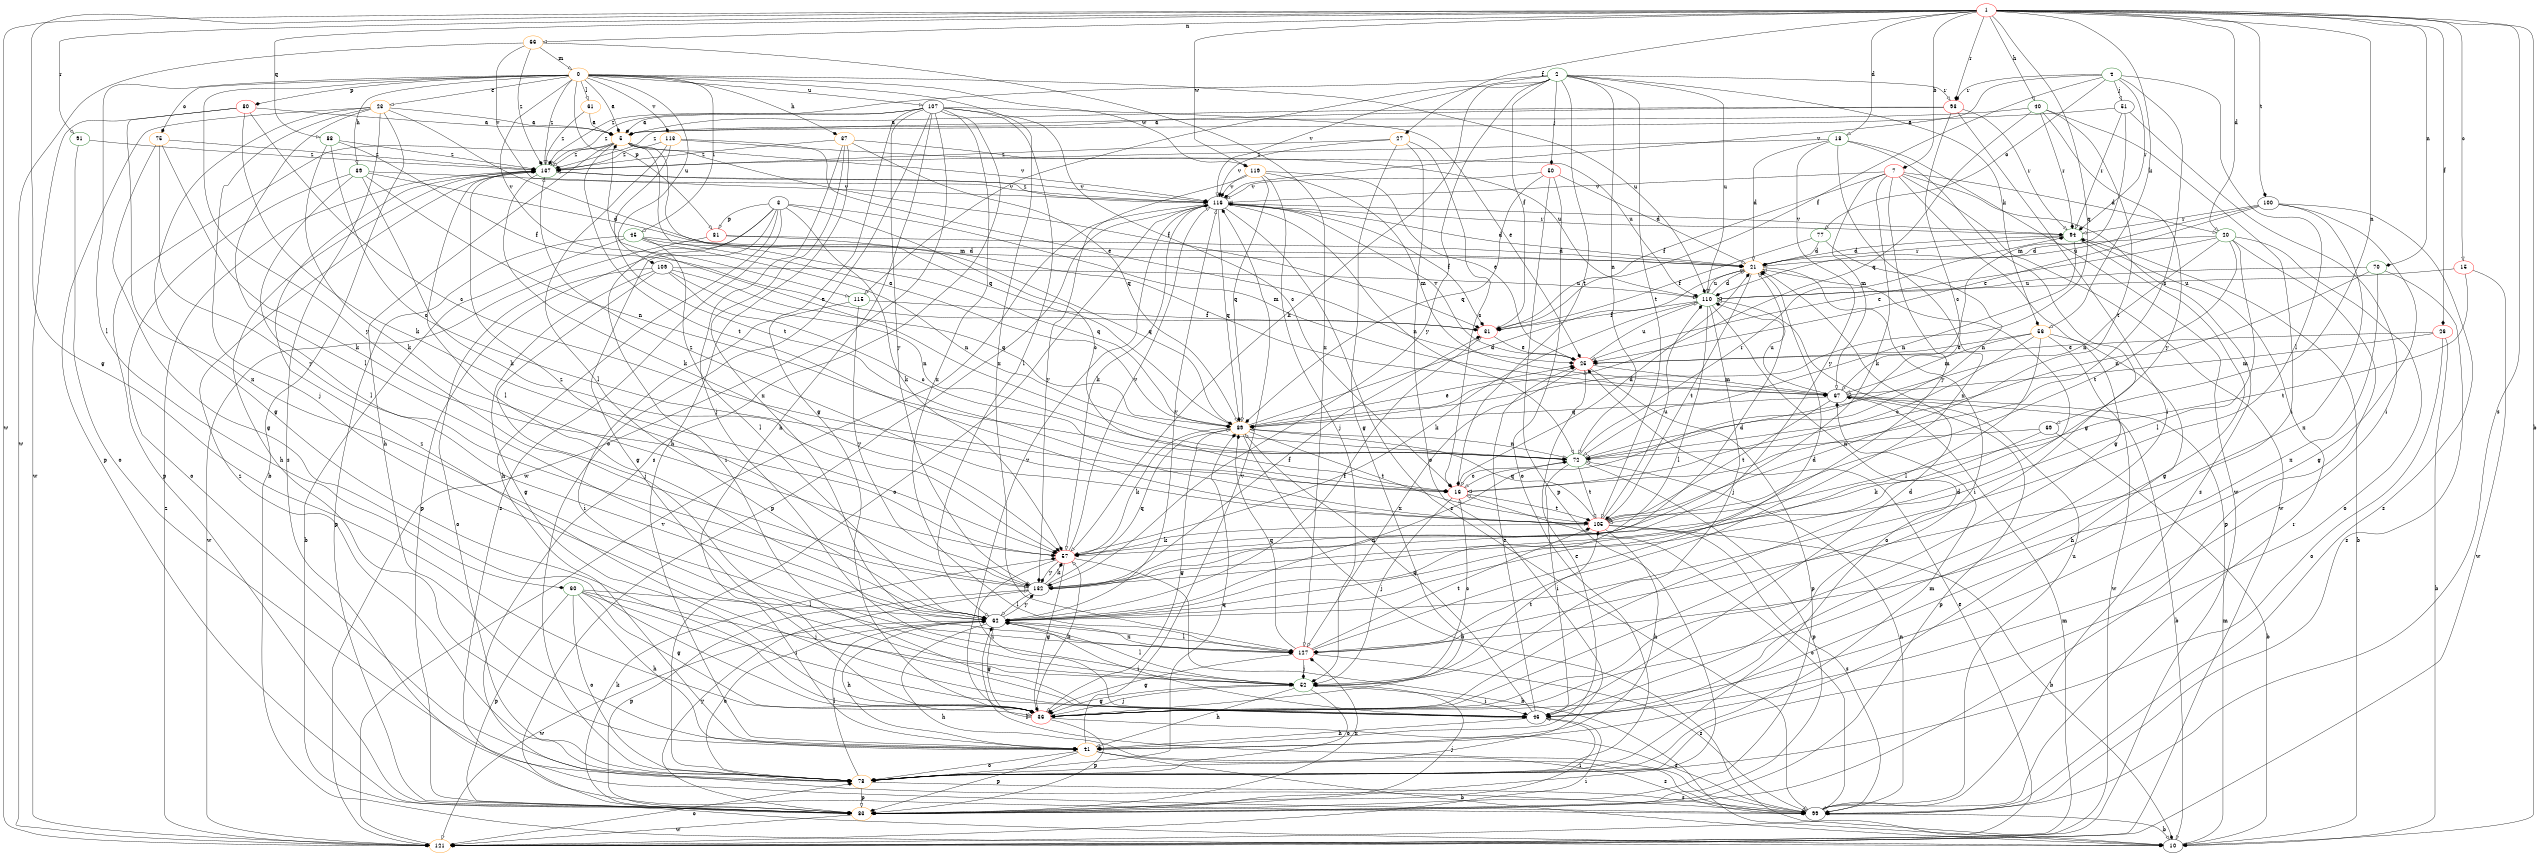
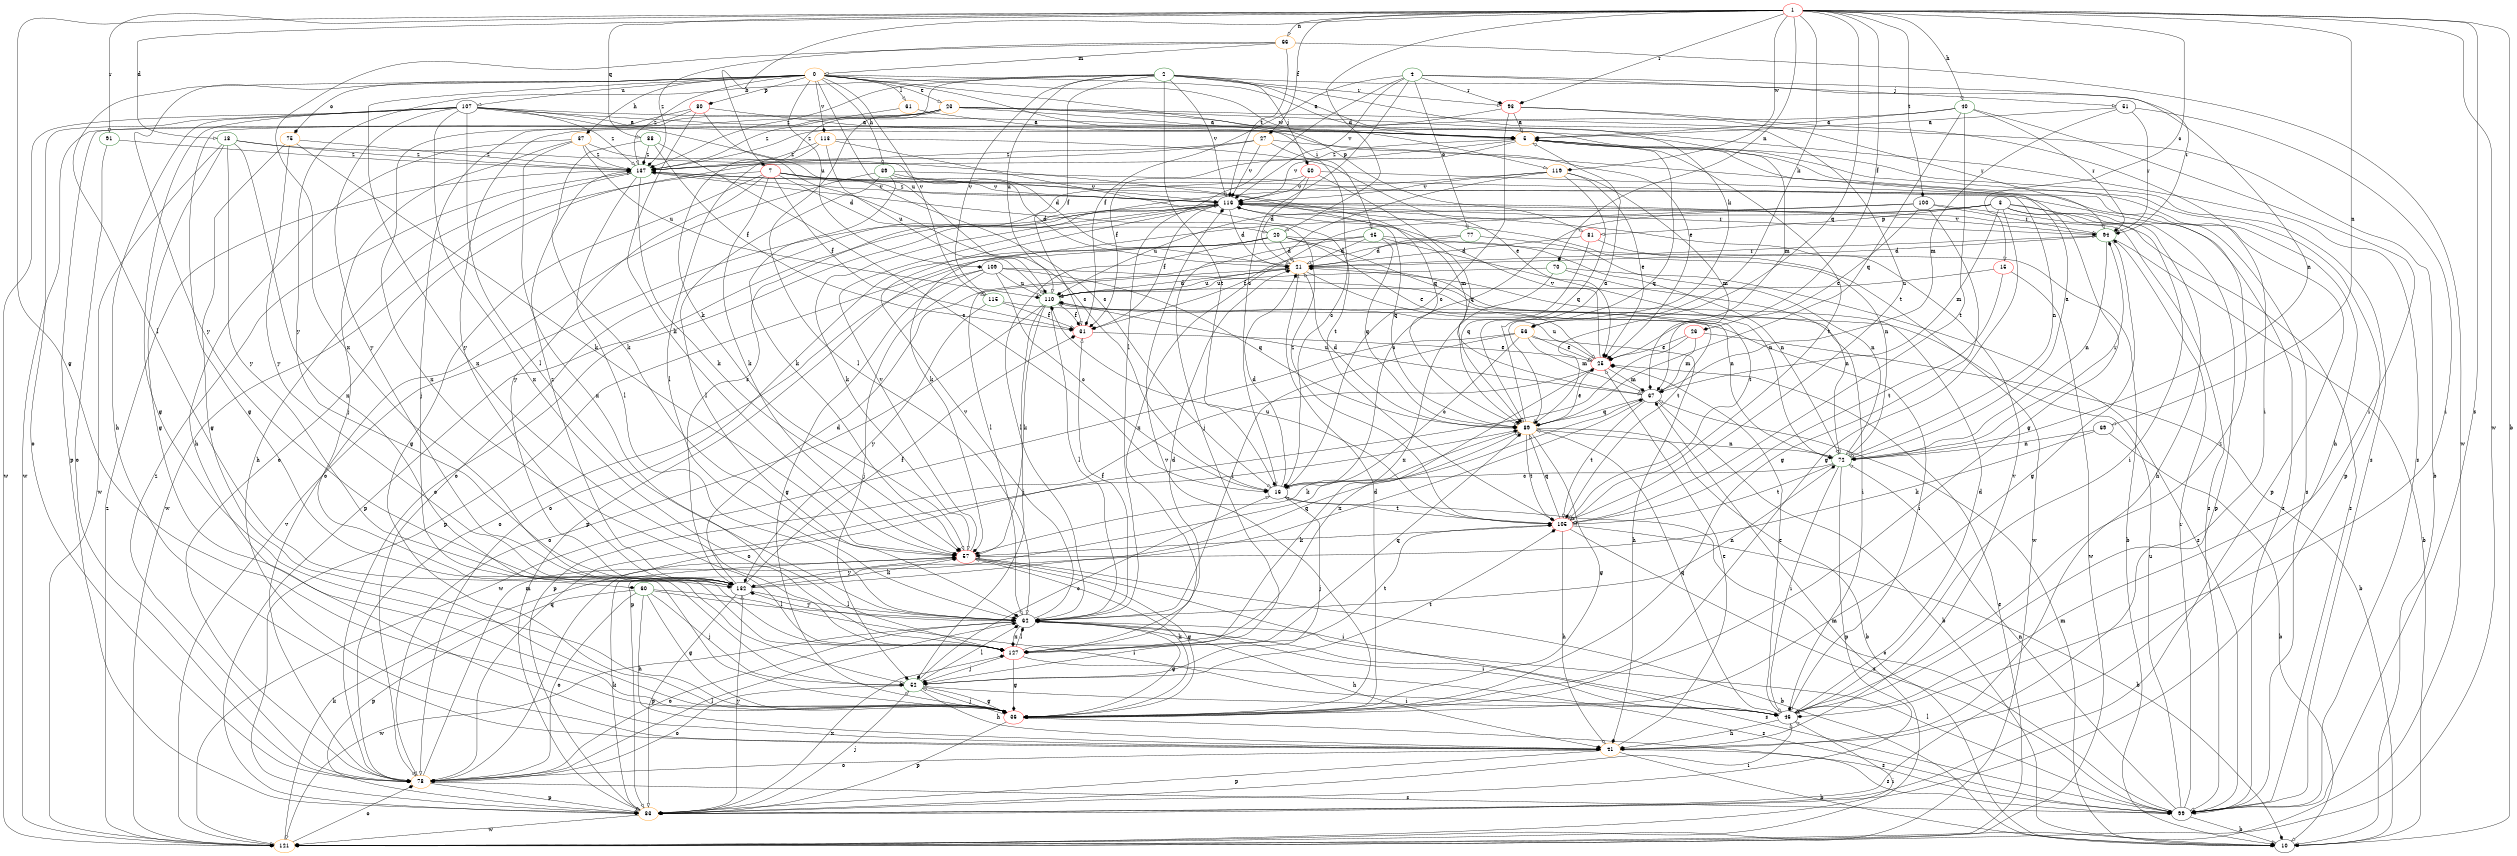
  strict digraph {
    node [color=darkgreen]
    edge [arrowhead=onormal]
    0 [color=darkorange]
    5 [color=darkorange]
    23 [color=darkorange]
    37 [color=darkorange]
    39
    45
    60
    61 [color=darkorange]
    75 [color=darkorange]
    80 [color=red]
    81 [color=red]
    107 [color=black]
    109 [color=black]
    110
    113 [color=darkorange]
    115
    119 [color=darkorange]
    127 [color=red]
    132 [color=black]
    137
    89 [color=darkorange]
    31 [color=red]
    105 [color=red]
    116 [color=black]
    41 [color=darkorange]
    83 [color=darkorange]
    10 [color=black]
    36 [color=red]
    99 [color=black]
    67 [color=black]
    62 [color=black]
    52
    57 [color=red]
    72
    21 [color=darkorange]
    78 [color=darkorange]
    46 [color=black]
    66 [color=darkorange]
    121 [color=darkorange]
-   16 [color=red]
+   16 [color=black]
    25 [color=red]
    1 [color=red]
    7 [color=red]
    15 [color=red]
    18
    20
    26 [color=red]
    27 [color=darkorange]
    40
    56 [color=darkorange]
    69 [color=black]
    70
    88
    91
    93 [color=red]
    100 [color=black]
    94
    2
    50 [color=red]
    3 [color=black]
    4
    51 [color=black]
    77
    0 -> 5 [arrowhead=diamond label=a]
    0 -> 23 [label=e]
    0 -> 37 [arrowhead=diamond label=h]
    0 -> 39 [label=h]
    0 -> 45 [label=i]
    0 -> 60 [arrowhead=diamond label=l]
    0 -> 61 [label=l]
    0 -> 75 [arrowhead=diamond label=o]
    0 -> 80 [arrowhead=diamond label=p]
    0 -> 81 [label=p]
    0 -> 107 [label=u]
    0 -> 109 [arrowhead=diamond label=u]
    0 -> 110 [arrowhead=diamond label=u]
    0 -> 113 [arrowhead=diamond label=v]
    0 -> 115 [label=v]
    0 -> 119 [label=w]
    0 -> 127 [arrowhead=diamond label=x]
    0 -> 132 [label=y]
    0 -> 137 [label=z]
    5 -> 137 [label=z]
    5 -> 89 [label=q]
    5 -> 31 [arrowhead=diamond label=f]
    5 -> 105 [label=t]
    5 -> 116 [arrowhead=diamond label=v]
    5 -> 41 [label=h]
    5 -> 83 [label=p]
    23 -> 5 [label=a]
    23 -> 83 [arrowhead=diamond label=p]
    23 -> 10 [label=b]
    23 -> 36 [label=g]
    23 -> 99 [label=s]
    23 -> 67 [arrowhead=diamond label=m]
    23 -> 62 [label=l]
    23 -> 52 [label=j]
    37 -> 110 [arrowhead=diamond label=u]
    37 -> 127 [arrowhead=diamond label=x]
    37 -> 137 [label=z]
    37 -> 89 [label=q]
    37 -> 41 [arrowhead=diamond label=h]
    37 -> 52 [label=j]
    39 -> 116 [label=v]
    39 -> 62 [arrowhead=diamond label=l]
    39 -> 57 [arrowhead=diamond label=k]
    39 -> 72 [label=n]
    39 -> 21 [arrowhead=diamond label=d]
    39 -> 78 [label=o]
    45 -> 89 [arrowhead=diamond label=q]
    45 -> 83 [arrowhead=diamond label=p]
    45 -> 10 [arrowhead=diamond label=b]
    45 -> 62 [label=l]
    45 -> 72 [arrowhead=diamond label=n]
    45 -> 21 [label=d]
    60 -> 41 [arrowhead=diamond label=h]
    60 -> 83 [label=p]
    60 -> 36 [label=g]
    60 -> 62 [arrowhead=diamond label=l]
    60 -> 52 [arrowhead=diamond label=j]
    60 -> 78 [label=o]
    60 -> 46 [label=i]
    61 -> 5 [arrowhead=diamond label=a]
    61 -> 137 [label=z]
    75 -> 132 [label=y]
    75 -> 137 [arrowhead=diamond label=z]
    75 -> 36 [arrowhead=diamond label=g]
    75 -> 57 [arrowhead=diamond label=k]
    80 -> 5 [arrowhead=diamond label=a]
    80 -> 127 [arrowhead=diamond label=x]
    80 -> 57 [arrowhead=diamond label=k]
    80 -> 121 [label=w]
    80 -> 16 [label=c]
    81 -> 89 [arrowhead=diamond label=q]
    81 -> 21 [label=d]
    81 -> 121 [label=w]
    107 -> 5 [arrowhead=diamond label=a]
    107 -> 127 [arrowhead=diamond label=x]
    107 -> 132 [label=y]
    107 -> 137 [label=z]
    107 -> 41 [label=h]
    107 -> 36 [label=g]
    107 -> 99 [label=s]
    107 -> 62 [label=l]
    107 -> 78 [arrowhead=diamond label=o]
    107 -> 121 [arrowhead=diamond label=w]
    107 -> 16 [label=c]
    107 -> 25 [arrowhead=diamond label=e]
    109 -> 110 [label=u]
    109 -> 89 [arrowhead=diamond label=q]
    109 -> 36 [arrowhead=diamond label=g]
    109 -> 52 [arrowhead=diamond label=j]
    109 -> 72 [label=n]
    109 -> 78 [arrowhead=diamond label=o]
    109 -> 16 [arrowhead=diamond label=c]
    110 -> 31 [arrowhead=diamond label=f]
    110 -> 62 [arrowhead=diamond label=l]
    110 -> 52 [arrowhead=diamond label=j]
    110 -> 57 [label=k]
    110 -> 21 [label=d]
    110 -> 78 [label=o]
    113 -> 110 [label=u]
    113 -> 137 [label=z]
    113 -> 105 [label=t]
    113 -> 62 [arrowhead=diamond label=l]
    113 -> 25 [arrowhead=diamond label=e]
    115 -> 132 [arrowhead=diamond label=y]
    115 -> 31 [label=f]
    115 -> 46 [label=i]
-   119 -> 132 [arrowhead=diamond label=y]
+   119 -> 132 [arrowhead=diamond label=s]
    119 -> 89 [label=q]
    119 -> 116 [arrowhead=diamond label=v]
    119 -> 67 [arrowhead=diamond label=m]
    119 -> 52 [arrowhead=diamond label=j]
    119 -> 25 [arrowhead=diamond label=e]
    127 -> 89 [arrowhead=diamond label=q]
    127 -> 105 [arrowhead=diamond label=t]
    127 -> 36 [arrowhead=diamond label=g]
    127 -> 99 [label=s]
    127 -> 62 [arrowhead=diamond label=l]
    127 -> 52 [arrowhead=diamond label=j]
    127 -> 21 [arrowhead=diamond label=d]
    132 -> 137 [label=z]
    132 -> 89 [label=q]
    132 -> 31 [arrowhead=diamond label=f]
    132 -> 83 [label=p]
    132 -> 62 [label=l]
    132 -> 57 [arrowhead=diamond label=k]
    132 -> 21 [label=d]
    137 -> 116 [arrowhead=diamond label=v]
    137 -> 41 [label=h]
    137 -> 62 [label=l]
    137 -> 57 [arrowhead=diamond label=k]
    89 -> 5 [label=a]
    89 -> 105 [arrowhead=diamond label=t]
    89 -> 10 [arrowhead=diamond label=b]
    89 -> 36 [label=g]
    89 -> 57 [arrowhead=diamond label=k]
    89 -> 72 [label=n]
    89 -> 21 [label=d]
    89 -> 25 [arrowhead=diamond label=e]
    31 -> 25 [label=e]
    105 -> 110 [arrowhead=diamond label=u]
    105 -> 137 [label=z]
    105 -> 89 [label=q]
    105 -> 41 [label=h]
    105 -> 10 [arrowhead=diamond label=b]
    105 -> 99 [arrowhead=diamond label=s]
    105 -> 57 [arrowhead=diamond label=k]
    116 -> 137 [label=z]
    116 -> 89 [arrowhead=diamond label=q]
    116 -> 31 [arrowhead=diamond label=f]
    116 -> 83 [arrowhead=diamond label=p]
    116 -> 99 [label=s]
    116 -> 57 [label=k]
    116 -> 72 [label=n]
    116 -> 21 [arrowhead=diamond label=d]
    116 -> 78 [arrowhead=diamond label=o]
    116 -> 94 [arrowhead=diamond label=r]
    41 -> 116 [arrowhead=diamond label=v]
    41 -> 83 [arrowhead=diamond label=p]
    41 -> 10 [label=b]
    41 -> 99 [arrowhead=diamond label=s]
    41 -> 78 [arrowhead=diamond label=o]
    41 -> 25 [label=e]
    83 -> 127 [arrowhead=diamond label=x]
    83 -> 132 [label=y]
    83 -> 52 [label=j]
    83 -> 57 [arrowhead=diamond label=k]
    83 -> 46 [label=i]
    83 -> 121 [arrowhead=diamond label=w]
    10 -> 67 [label=m]
    36 -> 116 [arrowhead=diamond label=v]
    36 -> 83 [label=p]
    36 -> 99 [arrowhead=diamond label=s]
    36 -> 52 [label=j]
    36 -> 57 [label=k]
    36 -> 21 [label=d]
    99 -> 110 [label=u]
    99 -> 10 [label=b]
    99 -> 62 [arrowhead=diamond label=l]
    99 -> 72 [label=n]
    99 -> 16 [label=c]
    99 -> 94 [arrowhead=diamond label=r]
    67 -> 110 [arrowhead=diamond label=u]
    67 -> 89 [arrowhead=diamond label=q]
    67 -> 105 [label=t]
    67 -> 83 [label=p]
    67 -> 10 [label=b]
    62 -> 127 [arrowhead=diamond label=x]
    62 -> 132 [arrowhead=diamond label=y]
    62 -> 31 [label=f]
    62 -> 116 [label=v]
    62 -> 41 [arrowhead=diamond label=h]
    62 -> 36 [label=g]
-   62 -> 99 [arrowhead=diamond label=h]
+   62 -> 99 [arrowhead=diamond label=s]
    62 -> 72 [arrowhead=diamond label=n]
    62 -> 78 [label=o]
    62 -> 46 [label=i]
    62 -> 121 [label=w]
    52 -> 105 [arrowhead=diamond label=t]
    52 -> 41 [label=h]
    52 -> 36 [arrowhead=diamond label=g]
    52 -> 62 [arrowhead=diamond label=l]
    52 -> 78 [arrowhead=diamond label=o]
    52 -> 46 [arrowhead=diamond label=i]
    52 -> 16 [label=c]
    57 -> 132 [arrowhead=diamond label=y]
    57 -> 116 [label=v]
    57 -> 10 [label=b]
    57 -> 36 [arrowhead=diamond label=g]
    57 -> 46 [arrowhead=diamond label=i]
    72 -> 5 [arrowhead=diamond label=a]
    72 -> 105 [label=t]
    72 -> 83 [arrowhead=diamond label=p]
    72 -> 46 [label=i]
    72 -> 16 [label=c]
    72 -> 94 [arrowhead=diamond label=r]
    21 -> 110 [label=u]
    21 -> 105 [arrowhead=diamond label=t]
    21 -> 46 [arrowhead=diamond label=i]
    21 -> 94 [label=r]
    78 -> 137 [label=z]
    78 -> 89 [arrowhead=diamond label=q]
    78 -> 83 [label=p]
    78 -> 99 [label=s]
    78 -> 67 [arrowhead=diamond label=m]
    78 -> 62 [arrowhead=diamond label=l]
    46 -> 137 [arrowhead=diamond label=z]
    46 -> 89 [label=q]
    46 -> 41 [arrowhead=diamond label=h]
    46 -> 21 [arrowhead=diamond label=d]
    46 -> 25 [arrowhead=diamond label=e]
    66 -> 0 [label=m]
    66 -> 127 [label=x]
    66 -> 137 [arrowhead=diamond label=z]
-   66 -> 116 [arrowhead=diamond label=v]
+   66 -> 116 [arrowhead=diamond label=t]
    66 -> 121 [label=w]
    121 -> 137 [arrowhead=diamond label=z]
    121 -> 116 [label=v]
    121 -> 67 [arrowhead=diamond label=m]
+   121 -> 57 [arrowhead=diamond label=k]
    121 -> 78 [arrowhead=diamond label=o]
    121 -> 46 [label=i]
    121 -> 25 [arrowhead=diamond label=e]
    16 -> 105 [arrowhead=diamond label=t]
    16 -> 52 [arrowhead=diamond label=j]
    16 -> 21 [arrowhead=diamond label=d]
    25 -> 110 [label=u]
    25 -> 127 [label=x]
    25 -> 116 [arrowhead=diamond label=v]
    25 -> 83 [label=p]
    25 -> 67 [arrowhead=diamond label=m]
    1 -> 119 [arrowhead=diamond label=w]
    1 -> 89 [arrowhead=diamond label=q]
    1 -> 10 [label=b]
    1 -> 36 [arrowhead=diamond label=g]
    1 -> 99 [arrowhead=diamond label=s]
    1 -> 66 [label=n]
    1 -> 121 [arrowhead=diamond label=w]
    1 -> 7 [arrowhead=diamond label=b]
    1 -> 15 [label=c]
    1 -> 18 [label=d]
    1 -> 20 [label=d]
    1 -> 26 [arrowhead=diamond label=f]
    1 -> 27 [arrowhead=diamond label=f]
    1 -> 40 [label=h]
    1 -> 56 [label=k]
    1 -> 69 [label=n]
    1 -> 70 [arrowhead=diamond label=n]
    1 -> 88 [label=q]
    1 -> 91 [label=r]
    1 -> 93 [arrowhead=diamond label=r]
    1 -> 100 [arrowhead=diamond label=t]
    7 -> 132 [label=y]
    7 -> 31 [arrowhead=diamond label=f]
    7 -> 116 [label=v]
    7 -> 36 [label=g]
    7 -> 99 [label=s]
    7 -> 67 [label=m]
    7 -> 57 [arrowhead=diamond label=k]
    7 -> 121 [arrowhead=diamond label=w]
    7 -> 20 [label=d]
    15 -> 110 [label=u]
    15 -> 105 [label=t]
    15 -> 121 [arrowhead=diamond label=w]
    18 -> 127 [arrowhead=diamond label=x]
    18 -> 132 [arrowhead=diamond label=y]
    18 -> 137 [arrowhead=diamond label=z]
    18 -> 36 [label=g]
    18 -> 21 [label=d]
    18 -> 121 [arrowhead=diamond label=w]
    20 -> 105 [label=t]
    20 -> 83 [label=p]
    20 -> 62 [label=l]
    20 -> 72 [label=n]
    20 -> 21 [label=d]
    20 -> 78 [label=o]
    20 -> 25 [label=e]
    26 -> 10 [arrowhead=diamond label=b]
    26 -> 67 [label=m]
    26 -> 78 [label=o]
    26 -> 25 [arrowhead=diamond label=e]
    27 -> 137 [arrowhead=diamond label=z]
    27 -> 116 [arrowhead=diamond label=v]
    27 -> 36 [label=g]
    27 -> 78 [label=o]
    27 -> 16 [arrowhead=diamond label=c]
    40 -> 5 [arrowhead=diamond label=a]
    40 -> 132 [label=y]
    40 -> 89 [label=q]
    40 -> 105 [label=t]
    40 -> 46 [label=i]
    40 -> 94 [arrowhead=diamond label=r]
    56 -> 41 [arrowhead=diamond label=h]
    56 -> 67 [label=m]
    56 -> 62 [arrowhead=diamond label=l]
    56 -> 121 [label=w]
    56 -> 16 [label=c]
    56 -> 25 [label=e]
    69 -> 10 [label=b]
    69 -> 57 [label=k]
    69 -> 72 [arrowhead=diamond label=n]
    70 -> 110 [label=u]
    70 -> 127 [arrowhead=diamond label=x]
    70 -> 99 [arrowhead=diamond label=s]
    70 -> 72 [label=n]
    88 -> 137 [arrowhead=diamond label=z]
    88 -> 31 [arrowhead=diamond label=f]
    88 -> 57 [label=k]
    88 -> 16 [arrowhead=diamond label=c]
    91 -> 137 [arrowhead=diamond label=z]
    91 -> 78 [arrowhead=diamond label=o]
    93 -> 5 [label=a]
    93 -> 137 [arrowhead=diamond label=z]
    93 -> 46 [label=i]
    93 -> 16 [label=c]
    93 -> 94 [label=r]
    100 -> 110 [arrowhead=diamond label=u]
    100 -> 127 [arrowhead=diamond label=x]
    100 -> 36 [arrowhead=diamond label=g]
    100 -> 99 [label=s]
    100 -> 25 [arrowhead=diamond label=e]
    100 -> 94 [label=r]
    94 -> 116 [label=v]
    94 -> 10 [label=b]
    94 -> 36 [label=g]
    94 -> 72 [label=n]
    94 -> 21 [arrowhead=diamond label=d]
    2 -> 110 [label=u]
    2 -> 115 [label=v]
    2 -> 132 [arrowhead=diamond label=y]
    2 -> 137 [arrowhead=diamond label=z]
    2 -> 31 [label=f]
    2 -> 105 [label=t]
    2 -> 116 [label=v]
    2 -> 57 [label=k]
    2 -> 72 [label=n]
    2 -> 16 [arrowhead=diamond label=t]
    2 -> 56 [arrowhead=diamond label=k]
    2 -> 93 [label=r]
    2 -> 50 [arrowhead=diamond label=j]
    50 -> 89 [arrowhead=diamond label=q]
    50 -> 116 [label=v]
    50 -> 83 [arrowhead=diamond label=p]
    50 -> 21 [label=d]
    50 -> 78 [label=o]
    3 -> 81 [label=p]
    3 -> 41 [arrowhead=diamond label=h]
    3 -> 83 [label=p]
    3 -> 36 [label=g]
    3 -> 99 [label=s]
    3 -> 67 [arrowhead=diamond label=m]
    3 -> 57 [arrowhead=diamond label=k]
    3 -> 46 [label=i]
    3 -> 16 [arrowhead=diamond label=c]
    4 -> 31 [arrowhead=diamond label=f]
    4 -> 116 [arrowhead=diamond label=v]
    4 -> 62 [arrowhead=diamond label=l]
    4 -> 16 [label=c]
    4 -> 93 [arrowhead=diamond label=r]
    4 -> 94 [arrowhead=diamond label=r]
    4 -> 51 [label=j]
    4 -> 77 [label=o]
    51 -> 5 [label=a]
    51 -> 67 [label=m]
    51 -> 46 [arrowhead=diamond label=i]
    51 -> 94 [label=r]
    77 -> 31 [label=f]
    77 -> 72 [label=n]
    77 -> 21 [arrowhead=diamond label=d]
  }
